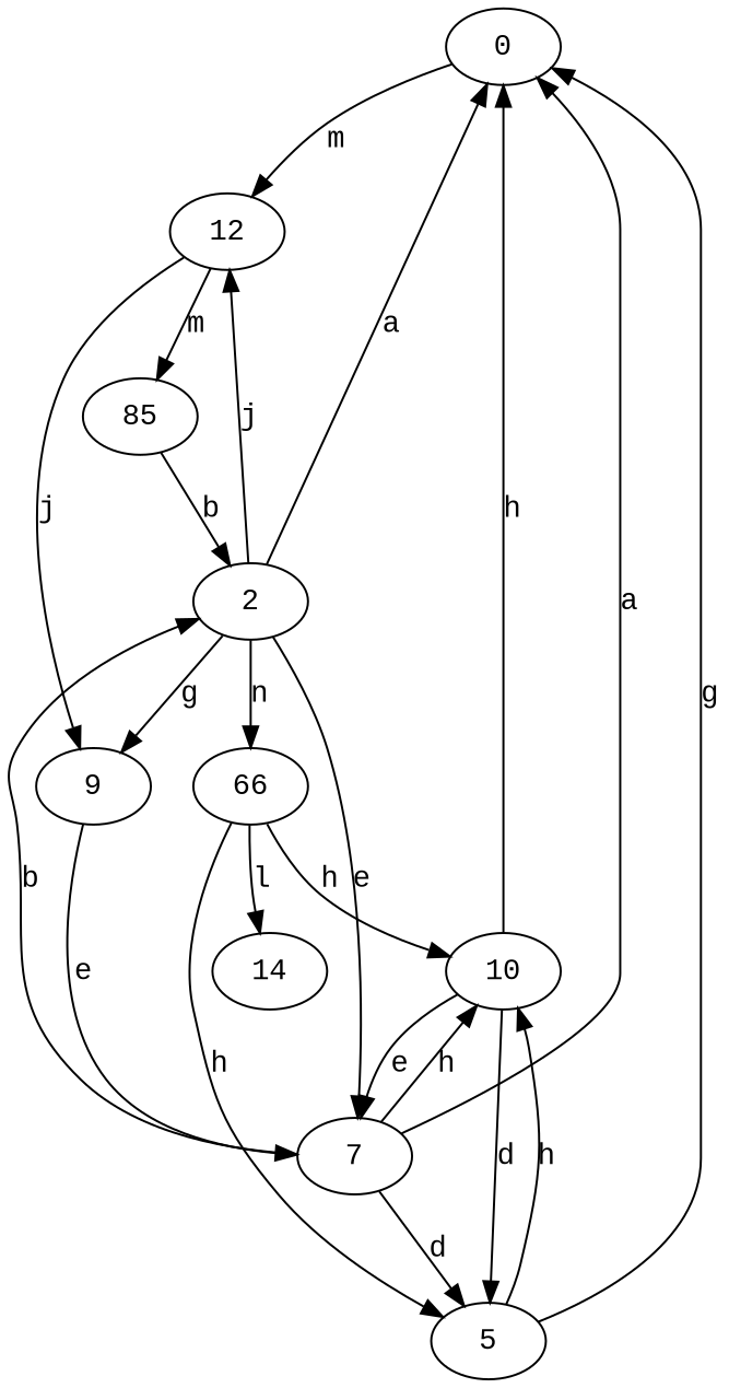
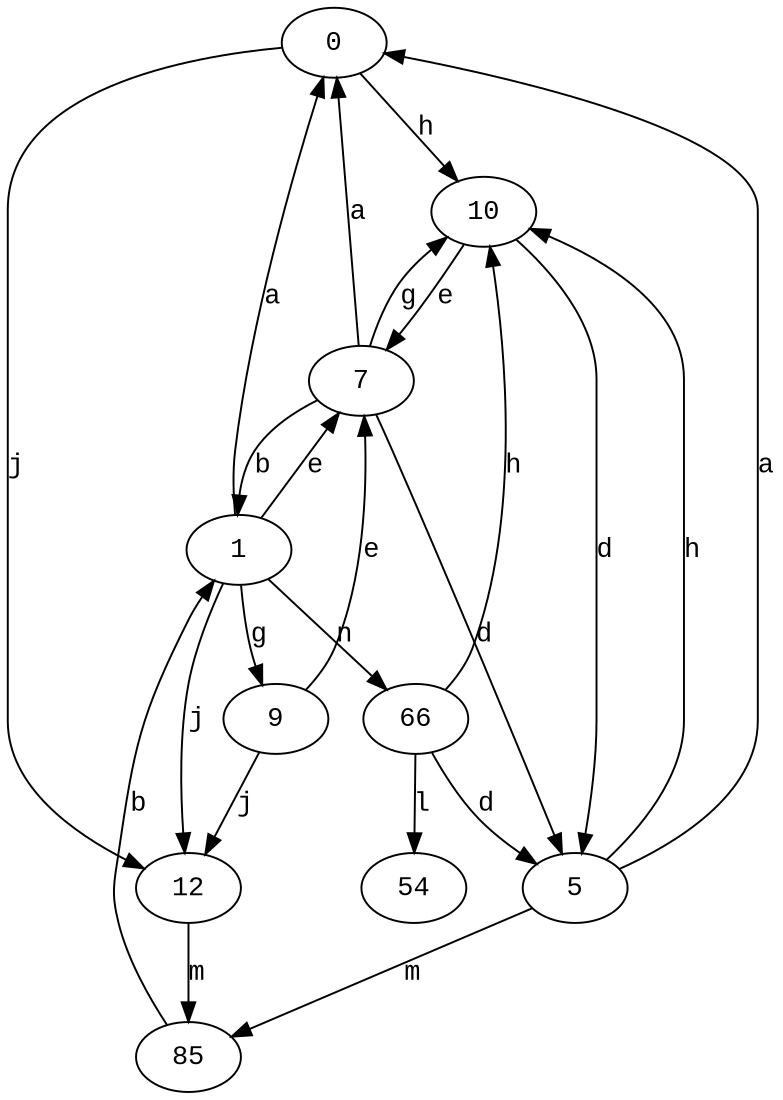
  strict digraph {
    fontname="Liberation Mono"
    node [fontname="Liberation Mono"]
    edge [fontname="Liberation Mono"]
    0
    10
    12
    7
    5
    n6 [label=85]
-   2
+   2 [label=1]
    9
    n9 [label=66]
-   14
-   10 -> 0 [label=h]
-   0 -> 12 [label=m]
+   14 [label=54]
+   0 -> 10 [label=h]
+   0 -> 12 [label=j]
    10 -> 7 [label=e]
    10 -> 5 [label=d]
    12 -> n6 [label=m]
    7 -> 0 [label=a]
-   7 -> 10 [label=h]
+   7 -> 10 [label=g]
    7 -> 5 [label=d]
    7 -> 2 [label=b]
-   5 -> 0 [label=g]
+   5 -> 0 [label=a]
    5 -> 10 [label=h]
+   5 -> n6 [label=m]
    n6 -> 2 [label=b]
    2 -> 0 [label=a]
    2 -> 12 [label=j]
    2 -> 7 [label=e]
    2 -> 9 [label=g]
    2 -> n9 [label=n]
-   12 -> 9 [label=j]
+   9 -> 12 [label=j]
    9 -> 7 [label=e]
    n9 -> 10 [label=h]
-   n9 -> 5 [label=h]
+   n9 -> 5 [label=d]
    n9 -> 14 [label=l]
  }
